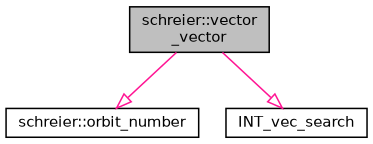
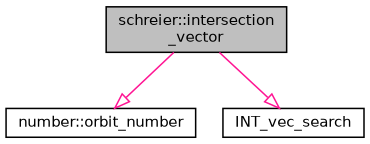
  digraph {
    rankdir=TB
    node [color=black fillcolor=white fontname=Helvetica fontsize=10 shape=record style=filled]
    edge [arrowhead=onormal color=deeppink fontname=Helvetica fontsize=10 labelfontname=Helvetica labelfontsize=10 style=solid]
-   n1 [fillcolor=grey75 fontcolor=black height=0.2 label="schreier::vector\l_vector" width=0.4]
-   n2 [height=0.2 label="schreier::orbit_number" width=0.4]
+   n1 [fillcolor=grey75 fontcolor=black height=0.2 label="schreier::intersection\l_vector" width=0.4]
+   n2 [height=0.2 label="number::orbit_number" width=0.4]
    n3 [height=0.2 label=INT_vec_search width=0.4]
    n1 -> n2
    n1 -> n3
  }
